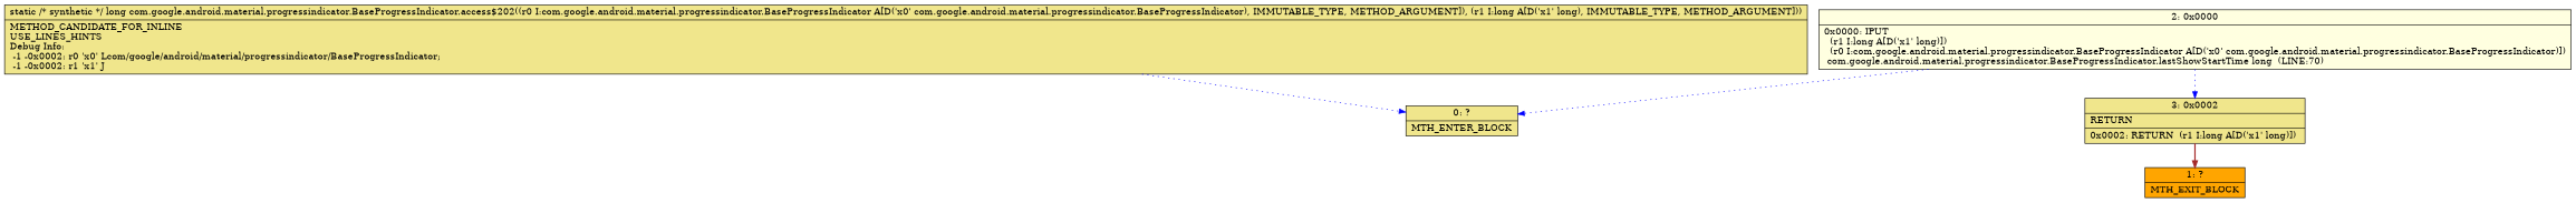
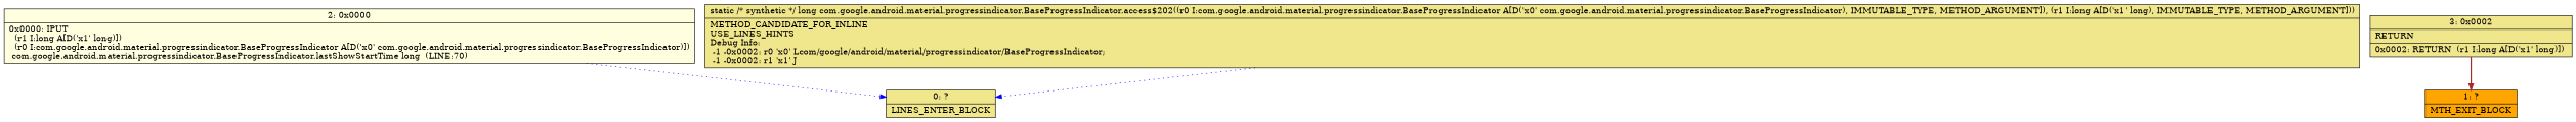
  digraph {
    node [fillcolor=khaki shape=record style=filled]
    edge [color=blue style=dotted]
-   n1 [label="{0\:\ ?|MTH_ENTER_BLOCK\l}"]
+   n1 [label="{0\:\ ?|LINES_ENTER_BLOCK\l}"]
    n2 [fillcolor=lightyellow label="{2\:\ 0x0000|0x0000: IPUT  \l  (r1 I:long A[D('x1' long)])\l  (r0 I:com.google.android.material.progressindicator.BaseProgressIndicator A[D('x0' com.google.android.material.progressindicator.BaseProgressIndicator)])\l com.google.android.material.progressindicator.BaseProgressIndicator.lastShowStartTime long  (LINE:70)\l}"]
    n3 [label="{3\:\ 0x0002|RETURN\l|0x0002: RETURN  (r1 I:long A[D('x1' long)]) \l}"]
    n4 [fillcolor=orange label="{1\:\ ?|MTH_EXIT_BLOCK\l}"]
    n5 [label="{static \/* synthetic *\/ long com.google.android.material.progressindicator.BaseProgressIndicator.access$202((r0 I:com.google.android.material.progressindicator.BaseProgressIndicator A[D('x0' com.google.android.material.progressindicator.BaseProgressIndicator), IMMUTABLE_TYPE, METHOD_ARGUMENT]), (r1 I:long A[D('x1' long), IMMUTABLE_TYPE, METHOD_ARGUMENT]))  | METHOD_CANDIDATE_FOR_INLINE\lUSE_LINES_HINTS\lDebug Info:\l  \-1 \-0x0002: r0 'x0' Lcom\/google\/android\/material\/progressindicator\/BaseProgressIndicator;\l  \-1 \-0x0002: r1 'x1' J\l}"]
    n2 -> n1
-   n2 -> n3
    n3 -> n4 [color=brown style=bold]
    n5 -> n1
  }
